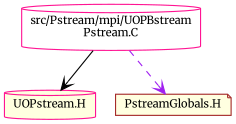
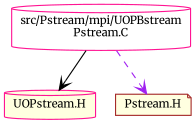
  digraph {
    fontname=Merriweather
    node [color=deeppink fillcolor=lightyellow fontname=Merriweather fontsize=10 shape=cylinder style=filled]
    edge [arrowhead=vee fontname=Merriweather fontsize=10 labelfontname=Helvetica labelfontsize=10]
    n1 [fillcolor=white fontcolor=black height=0.2 label="src/Pstream/mpi/UOPBstream\lPstream.C" width=0.4]
    n2 [height=0.2 label="UOPstream.H" width=0.4]
-   n3 [color=brown height=0.2 label="PstreamGlobals.H" shape=note width=0.4]
+   n3 [color=brown height=0.2 label="Pstream.H" shape=note width=0.4]
    n1 -> n2 [color=black style=solid]
    n1 -> n3 [color=purple style=dashed]
  }
